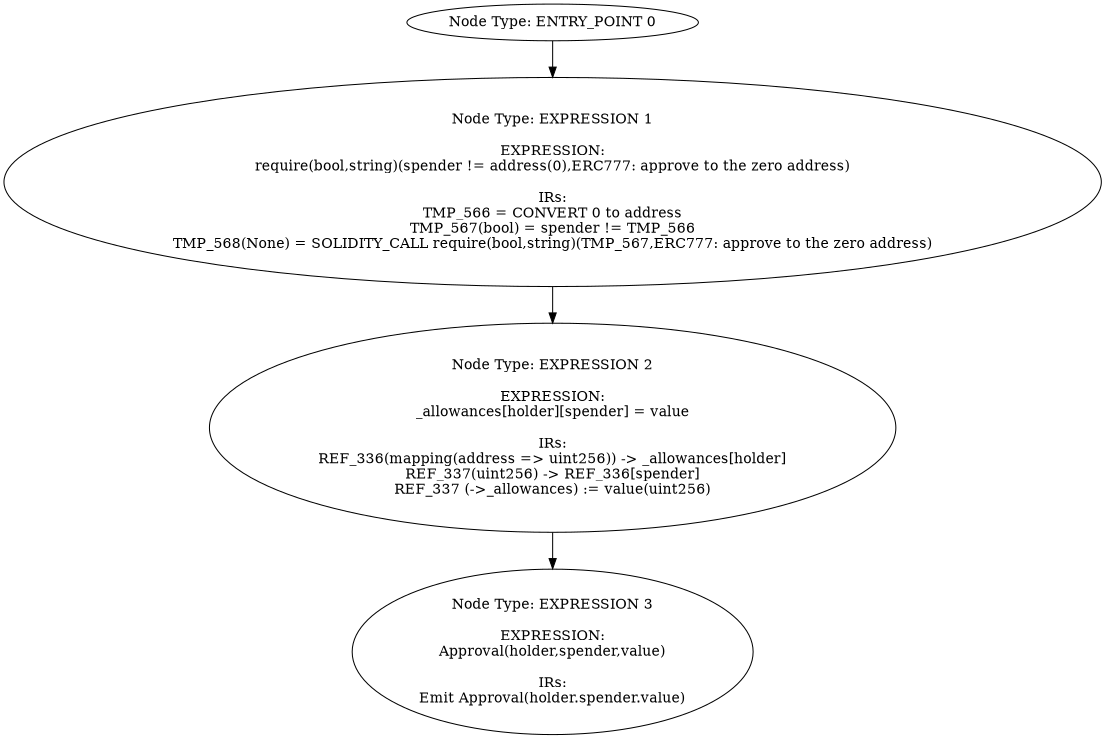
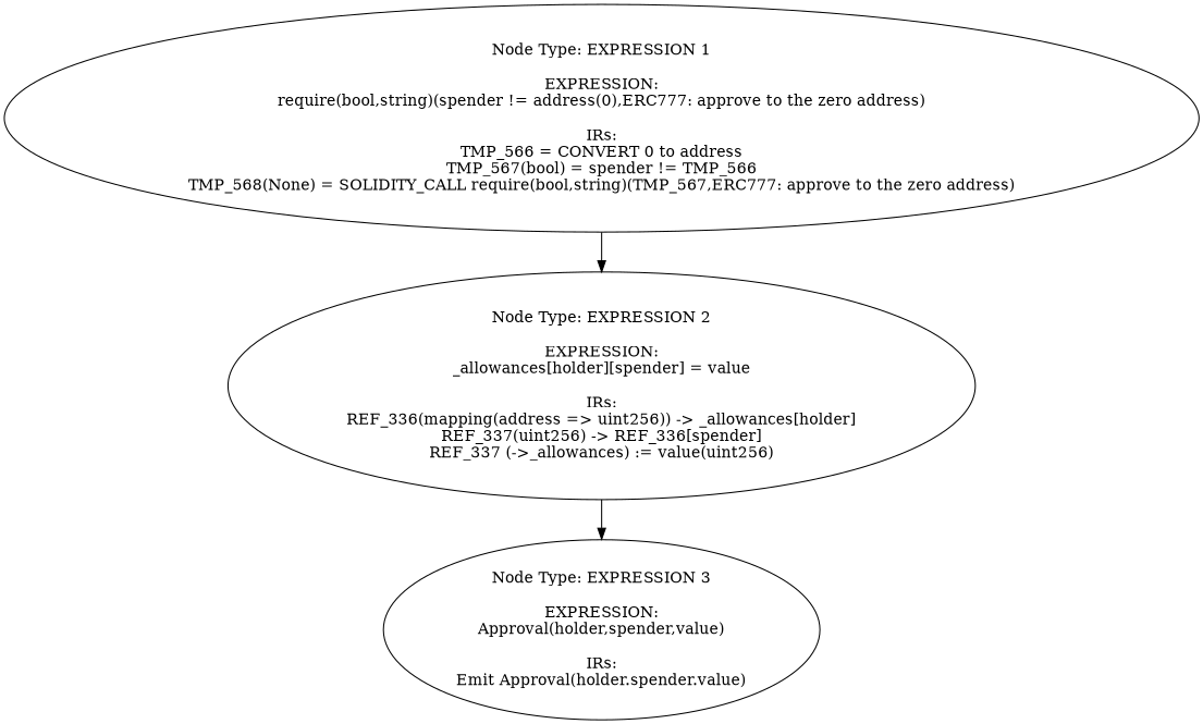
  digraph {
-   n1 [label="Node Type: ENTRY_POINT 0\n"]
    n2 [label="Node Type: EXPRESSION 1\n\nEXPRESSION:\nrequire(bool,string)(spender != address(0),ERC777: approve to the zero address)\n\nIRs:\nTMP_566 = CONVERT 0 to address\nTMP_567(bool) = spender != TMP_566\nTMP_568(None) = SOLIDITY_CALL require(bool,string)(TMP_567,ERC777: approve to the zero address)"]
    n3 [label="Node Type: EXPRESSION 2\n\nEXPRESSION:\n_allowances[holder][spender] = value\n\nIRs:\nREF_336(mapping(address => uint256)) -> _allowances[holder]\nREF_337(uint256) -> REF_336[spender]\nREF_337 (->_allowances) := value(uint256)"]
    n4 [label="Node Type: EXPRESSION 3\n\nEXPRESSION:\nApproval(holder,spender,value)\n\nIRs:\nEmit Approval(holder.spender.value)"]
-   n1 -> n2
    n2 -> n3
    n3 -> n4
  }
